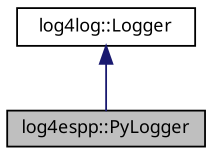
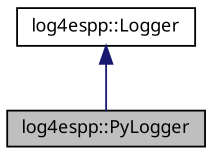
  digraph {
    fontname="Noto Sans"
    node [color=black fontname="Noto Sans" fontsize=10 shape=record style=filled]
    n1 [fillcolor=grey75 fontcolor=black height=0.2 label="log4espp::PyLogger" width=0.4]
-   n2 [fillcolor=white height=0.2 label="log4log::Logger" width=0.4]
+   n2 [fillcolor=white height=0.2 label="log4espp::Logger" width=0.4]
    n2 -> n1 [color=midnightblue dir=back fontname="Noto Sans" fontsize=10 labelfontname=Helvetica labelfontsize=10 style=solid]
  }
